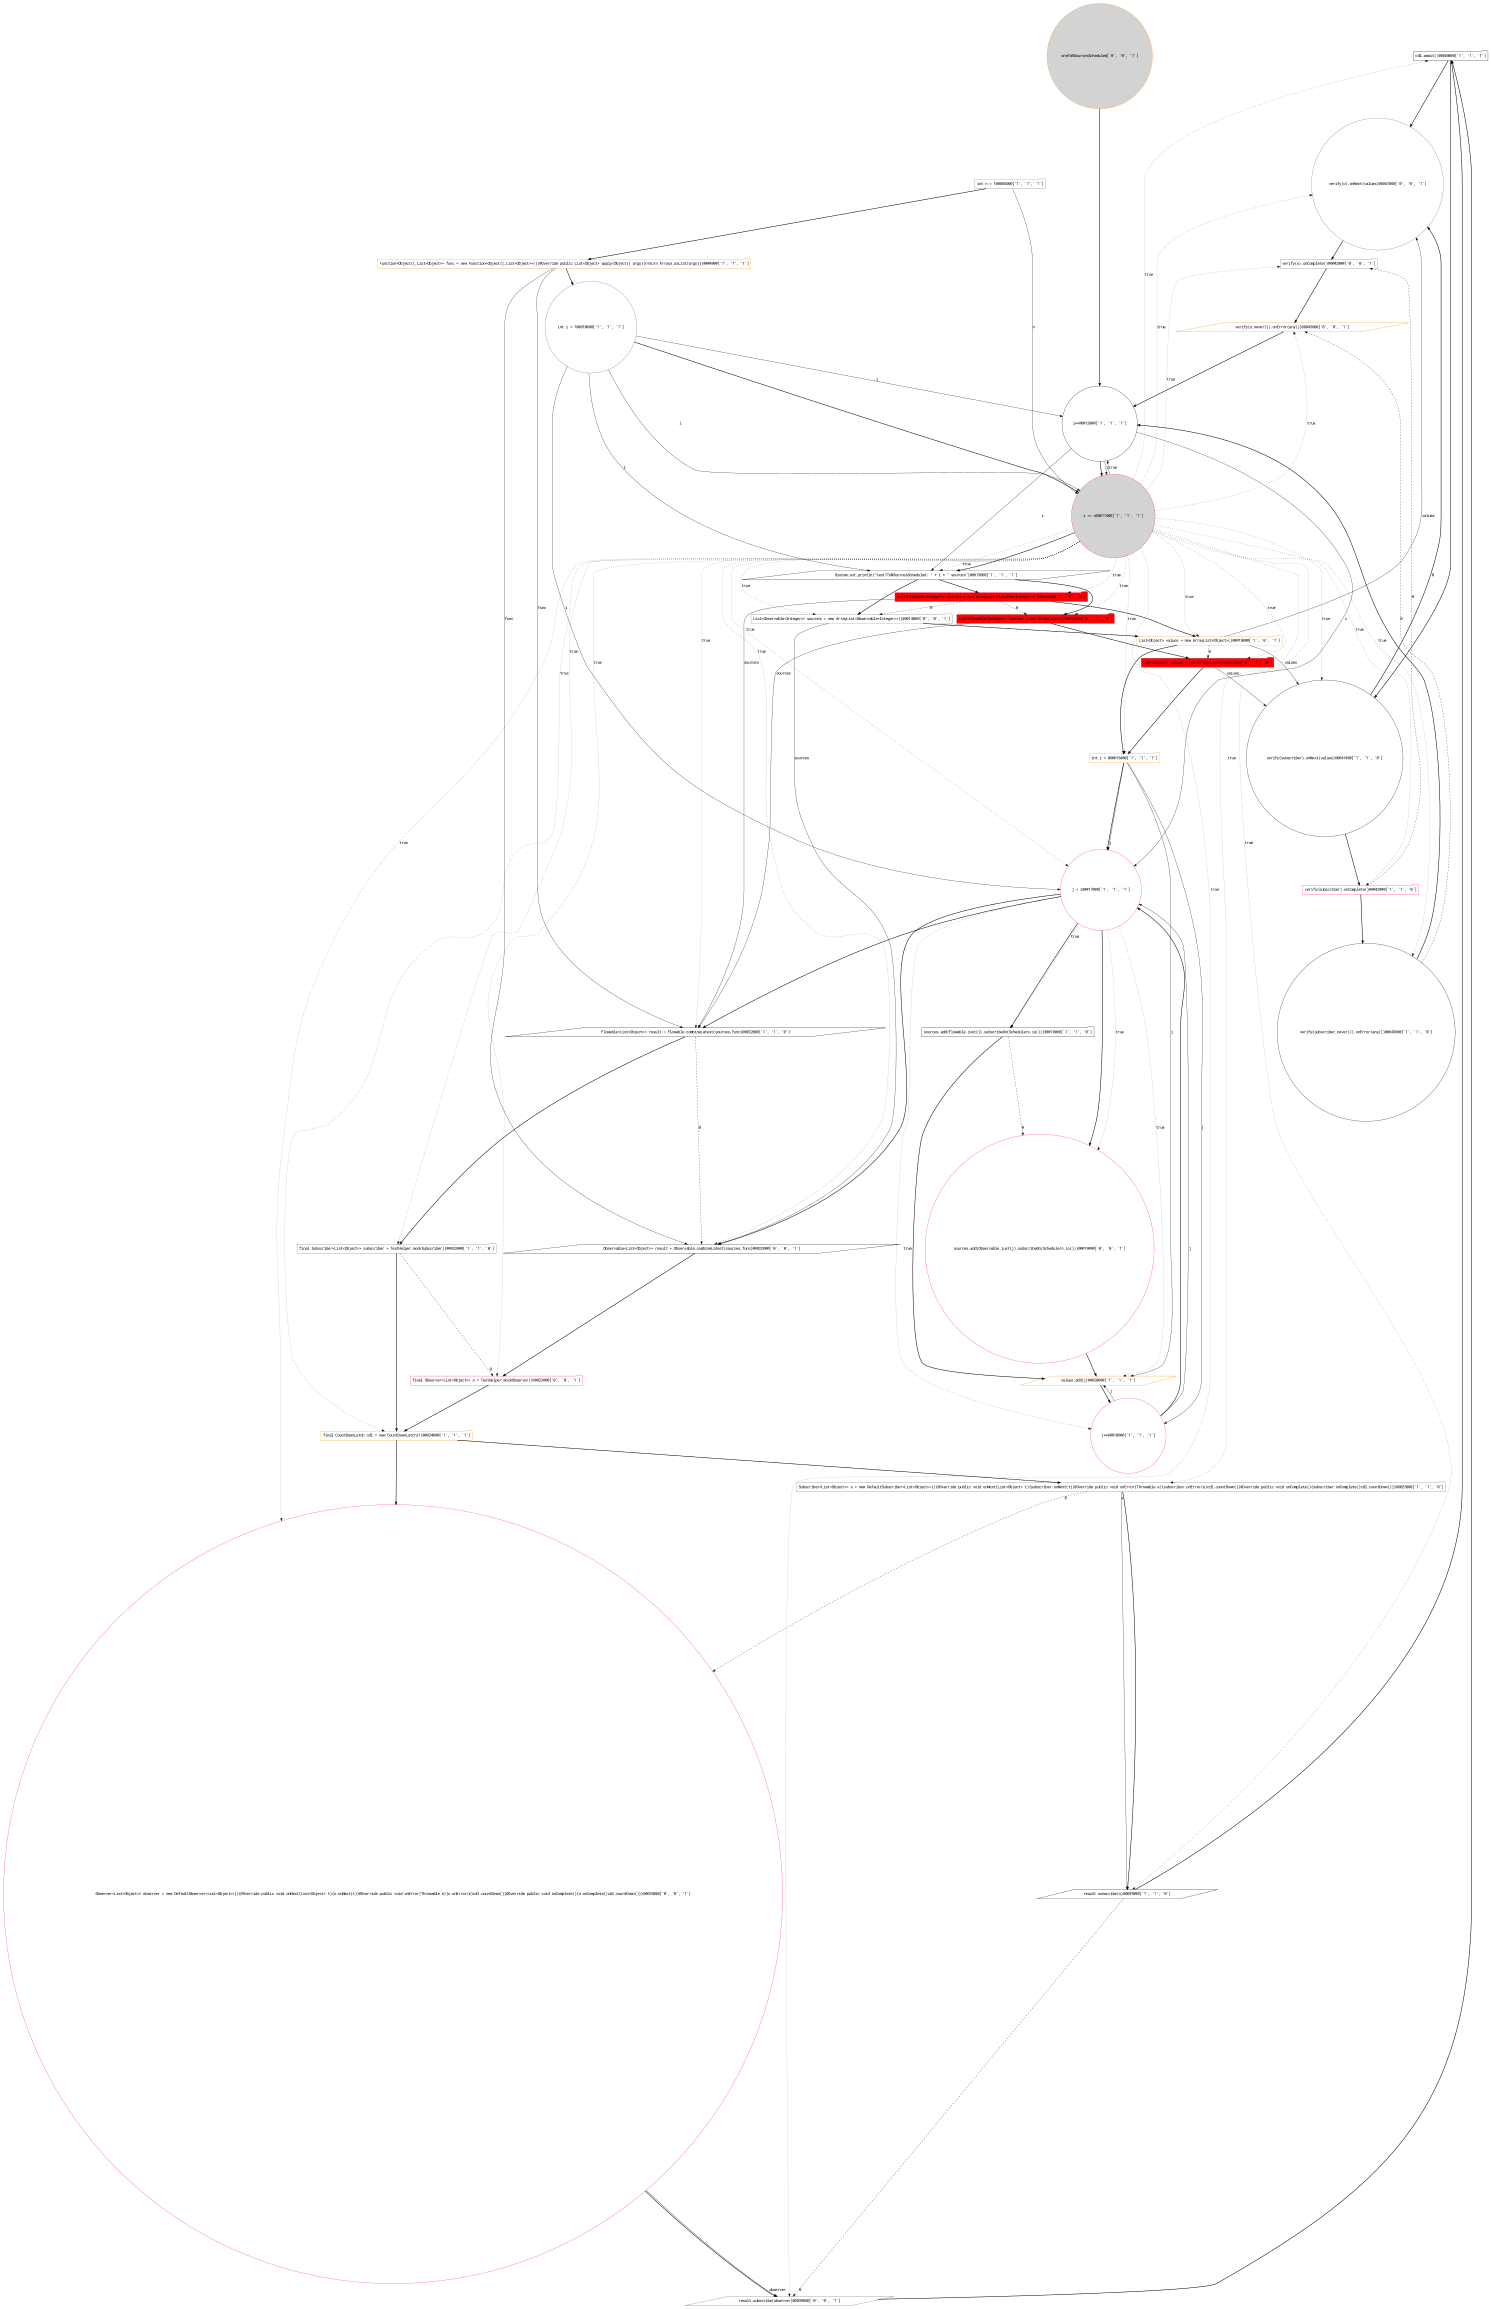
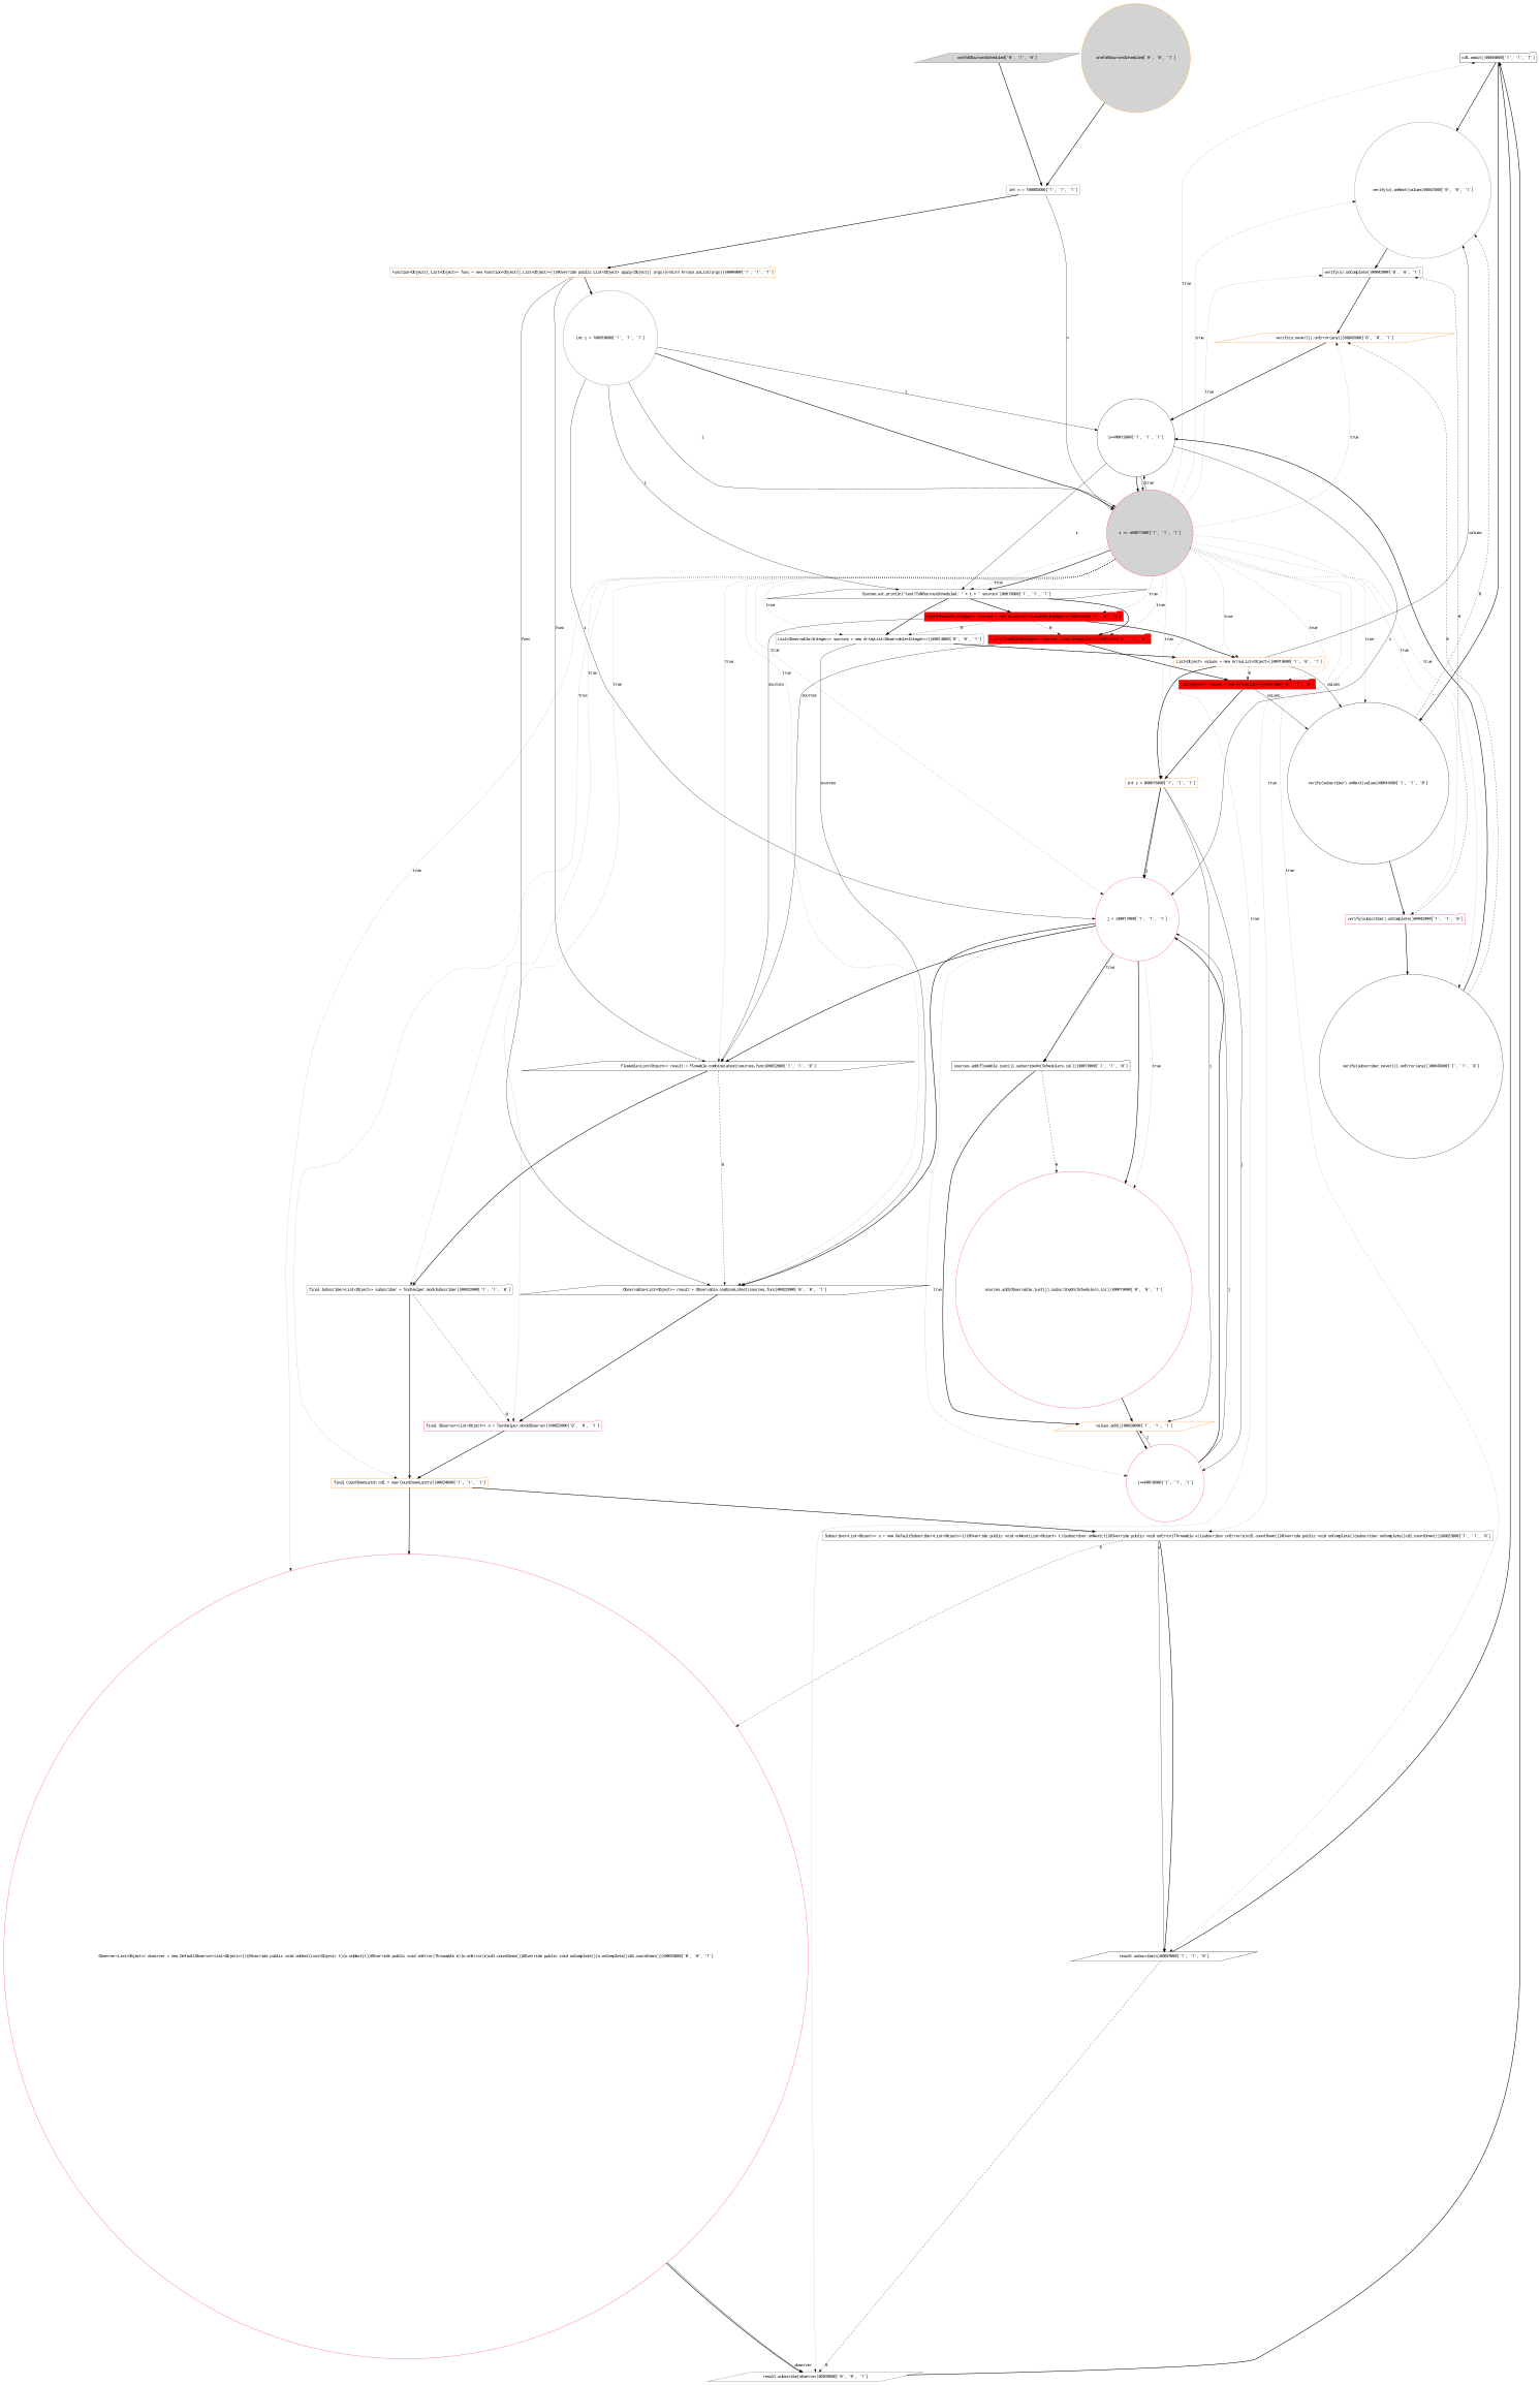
  digraph {
    fontname="Roboto Mono"
    node [color=gray40 fillcolor=white fontname="Roboto Mono" shape=folder style=filled]
    edge [fontname="Roboto Mono" style=bold]
    n1 [color=black label="cdl.await()@@@40@@@['1', '1', '1']"]
    n2 [label="verify(o).onNext(values)@@@41@@@['0', '0', '1']" shape=circle]
    n3 [color=black label="verify(subscriber).onNext(values)@@@41@@@['1', '1', '0']" shape=circle]
    n4 [label="verify(o).onComplete()@@@42@@@['0', '0', '1']"]
    n5 [color=deeppink label="verify(subscriber).onComplete()@@@42@@@['1', '1', '0']"]
    n6 [color=darkorange label="verify(o,never()).onError(any())@@@43@@@['0', '0', '1']" shape=parallelogram]
    n7 [color=black label="i++@@@12@@@['1', '1', '1']" shape=circle]
    n8 [label="Subscriber<List<Object>> s = new DefaultSubscriber<List<Object>>(){@Override public void onNext(List<Object> t){subscriber.onNext(t)}@Override public void onError(Throwable e){subscriber.onError(e)cdl.countDown()}@Override public void onComplete(){subscriber.onComplete()cdl.countDown()}}@@@25@@@['1', '1', '0']"]
    n9 [color=deeppink label="Observer<List<Object>> observer = new DefaultObserver<List<Object>>(){@Override public void onNext(List<Object> t){o.onNext(t)}@Override public void onError(Throwable e){o.onError(e)cdl.countDown()}@Override public void onComplete(){o.onComplete()cdl.countDown()}}@@@25@@@['0', '0', '1']" shape=circle]
    n10 [color=black label="result.subscribe(s)@@@39@@@['1', '1', '0']" shape=parallelogram]
    n11 [label="result.subscribe(observer)@@@39@@@['0', '0', '1']" shape=parallelogram]
    n12 [fillcolor=red label="List<Object> values = new ArrayList<>()@@@15@@@['0', '1', '0']"]
    n13 [color=darkorange label="int j = 0@@@16@@@['1', '1', '1']"]
    n14 [color=deeppink label="j < i@@@17@@@['1', '1', '1']" shape=circle]
    n15 [color=darkorange label="values.add(j)@@@20@@@['1', '1', '1']" shape=parallelogram]
    n16 [color=deeppink label="j++@@@18@@@['1', '1', '1']" shape=circle]
    n17 [color=deeppink fillcolor=red label="List<Flowable<Integer>> sources = new ArrayList<Flowable<Integer>>()@@@14@@@['1', '0', '0']"]
    n18 [label="List<Observable<Integer>> sources = new ArrayList<Observable<Integer>>()@@@14@@@['0', '0', '1']"]
    n19 [color=darkorange label="List<Object> values = new ArrayList<Object>()@@@15@@@['1', '0', '1']"]
    n20 [color=black label="Flowable<List<Object>> result = Flowable.combineLatest(sources,func)@@@22@@@['1', '1', '0']" shape=parallelogram]
    n21 [fillcolor=red label="List<Flowable<Integer>> sources = new ArrayList<>()@@@14@@@['0', '1', '0']"]
    n22 [color=black label="Observable<List<Object>> result = Observable.combineLatest(sources,func)@@@22@@@['0', '0', '1']" shape=parallelogram]
    n23 [label="final Subscriber<List<Object>> subscriber = TestHelper.mockSubscriber()@@@23@@@['1', '1', '0']"]
    n24 [color=deeppink label="final Observer<List<Object>> o = TestHelper.mockObserver()@@@23@@@['0', '0', '1']"]
    n25 [color=darkorange fillcolor=lightgray label="oneToNSourcesScheduled['0', '0', '1']" shape=circle]
    n26 [label="int n = 10@@@3@@@['1', '1', '1']"]
    n27 [color=deeppink fillcolor=lightgray label="i <= n@@@11@@@['1', '1', '1']" shape=circle]
    n28 [color=darkorange label="Function<Object((,List<Object>> func = new Function<Object((,List<Object>>(){@Override public List<Object> apply(Object(( args){return Arrays.asList(args)}}@@@4@@@['1', '1', '1']"]
    n29 [color=black label="sources.add(Flowable.just(j).subscribeOn(Schedulers.io()))@@@19@@@['1', '1', '0']"]
    n30 [color=deeppink label="sources.add(Observable.just(j).subscribeOn(Schedulers.io()))@@@19@@@['0', '0', '1']" shape=circle]
    n31 [color=darkorange label="final CountDownLatch cdl = new CountDownLatch(1)@@@24@@@['1', '1', '1']"]
+   n32 [fillcolor=lightgray label="oneToNSourcesScheduled['0', '1', '0']" shape=parallelogram]
    n33 [color=black label="System.out.println(\"test1ToNSourcesScheduled: \" + i + \" sources\")@@@13@@@['1', '1', '1']" shape=parallelogram]
    n34 [color=black label="verify(subscriber,never()).onError(any())@@@43@@@['1', '1', '0']" shape=circle]
    n35 [label="int i = 1@@@10@@@['1', '1', '1']" shape=circle]
    n1 -> n2
    n1 -> n3
    n2 -> n4
-   n3 -> n2 [label=0]
+   n3 -> n2 [label=0 style=dashed]
    n3 -> n5
    n4 -> n6
    n5 -> n4 [label=0 style=dashed]
    n5 -> n34
    n6 -> n7
    n7 -> n14 [label=i style=solid]
    n7 -> n27
    n7 -> n27 [label=i style=solid]
    n7 -> n33 [label=i style=solid]
    n8 -> n9 [label=0 style=dashed]
    n8 -> n10 [label=s style=solid]
    n8 -> n10
    n9 -> n11 [label=observer style=solid]
    n9 -> n11
    n10 -> n1
    n10 -> n11 [label=0 style=dashed]
    n11 -> n1
    n12 -> n3 [label=values style=solid]
    n12 -> n13
    n13 -> n14 [label=j style=solid]
    n13 -> n14
    n13 -> n15 [label=j style=solid]
    n13 -> n16 [label=j style=solid]
-   n14 -> n15 [label=true style=dotted]
    n14 -> n16 [label=true style=dotted]
    n14 -> n20
    n14 -> n22
    n14 -> n29 [label=true style=dotted]
    n14 -> n29
    n14 -> n30 [label=true style=dotted]
    n14 -> n30
    n15 -> n16
    n16 -> n14
    n16 -> n14 [label=j style=solid]
    n16 -> n15 [label=j style=solid]
    n17 -> n18 [label=0 style=dashed]
    n17 -> n19
    n17 -> n20 [label=sources style=solid]
    n17 -> n21 [label=0 style=dashed]
    n18 -> n19
    n18 -> n22 [label=sources style=solid]
    n19 -> n2 [label=values style=solid]
    n19 -> n3 [label=values style=solid]
    n19 -> n12 [label=0 style=dashed]
    n19 -> n13
    n20 -> n22 [label=0 style=dashed]
    n20 -> n23
    n21 -> n12
    n21 -> n20 [label=sources style=solid]
    n22 -> n24
    n23 -> n24 [label=0 style=dashed]
    n23 -> n31
    n24 -> n31
-   n25 -> n7
+   n25 -> n26
    n26 -> n27 [label=n style=solid]
    n26 -> n28
    n27 -> n1 [label=true style=dotted]
    n27 -> n2 [label=true style=dotted]
    n27 -> n3 [label=true style=dotted]
    n27 -> n4 [label=true style=dotted]
    n27 -> n5 [label=true style=dotted]
    n27 -> n6 [label=true style=dotted]
    n27 -> n7 [label=true style=solid]
    n27 -> n8 [label=true style=dotted]
    n27 -> n9 [label=true style=dotted]
    n27 -> n10 [label=true style=dotted]
    n27 -> n11 [label=true style=dotted]
    n27 -> n12 [label=true style=dotted]
    n27 -> n13 [label=true style=dotted]
    n27 -> n14 [label=true style=dotted]
    n27 -> n17 [label=true style=dotted]
    n27 -> n18 [label=true style=dotted]
    n27 -> n19 [label=true style=dotted]
    n27 -> n20 [label=true style=dotted]
    n27 -> n21 [label=true style=dotted]
    n27 -> n22 [label=true style=dotted]
    n27 -> n23 [label=true style=dotted]
    n27 -> n24 [label=true style=dotted]
    n27 -> n31 [label=true style=dotted]
    n27 -> n33
    n27 -> n33 [label=true style=dotted]
    n27 -> n34 [label=true style=dotted]
    n28 -> n20 [label=func style=solid]
    n28 -> n22 [label=func style=solid]
    n28 -> n35
    n29 -> n15
    n29 -> n30 [label=0 style=dashed]
    n30 -> n15
    n31 -> n8
    n31 -> n9
+   n32 -> n26
    n33 -> n17
    n33 -> n18
    n33 -> n21
    n34 -> n6 [label=0 style=dashed]
    n34 -> n7
    n35 -> n7 [label=i style=solid]
    n35 -> n14 [label=i style=solid]
    n35 -> n27 [label=i style=solid]
    n35 -> n27
    n35 -> n33 [label=i style=solid]
  }
